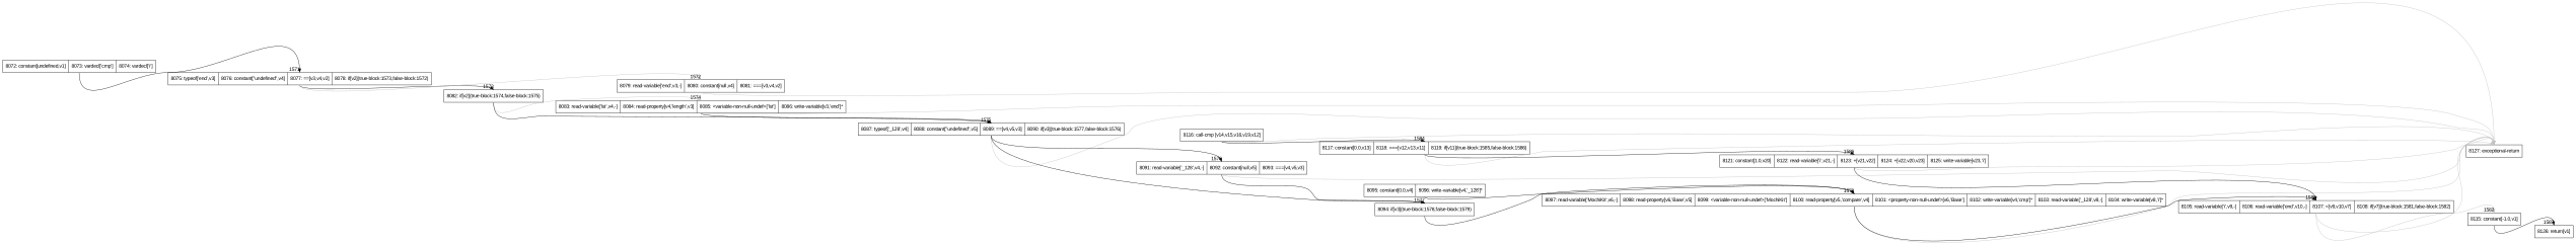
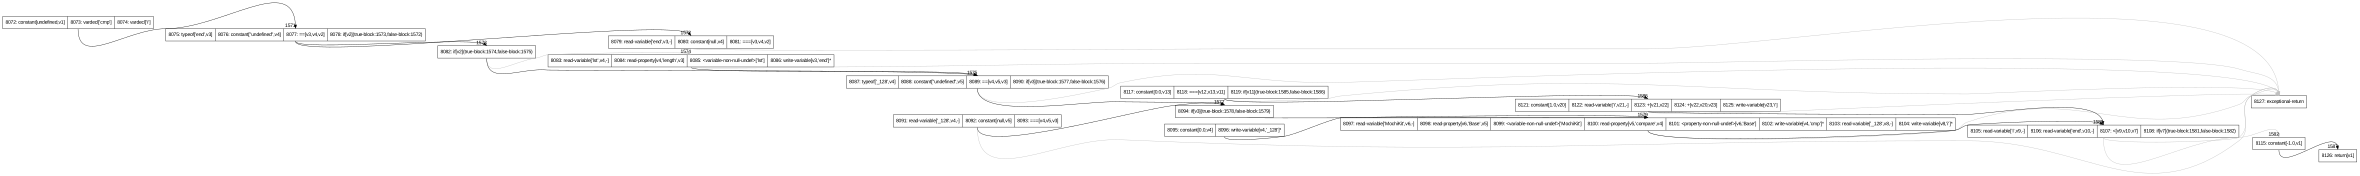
  digraph {
    fontname="Liberation Sans"
    rankdir=LR
    node [fontname="Liberation Sans" shape=record]
    edge [fontname="Liberation Sans" headport=n tailport=s]
    n1 [label="{8072: constant[undefined,v1]|8073: vardecl['cmp']|8074: vardecl['i']}"]
    n2 [label="{8075: typeof['end',v3]|8076: constant[\"undefined\",v4]|8077: ==[v3,v4,v2]|8078: if[v2](true-block:1573,false-block:1572)}"]
    n3 [label="{8082: if[v2](true-block:1574,false-block:1575)}"]
    n4 [label="{8079: read-variable['end',v3,-]|8080: constant[null,v4]|8081: ===[v3,v4,v2]}"]
    n5 [label="{8083: read-variable['lst',v4,-]|8084: read-property[v4,'length',v3]|8085: \<variable-non-null-undef\>['lst']|8086: write-variable[v3,'end']*}"]
    n6 [label="{8087: typeof['_128',v4]|8088: constant[\"undefined\",v5]|8089: ==[v4,v5,v3]|8090: if[v3](true-block:1577,false-block:1576)}"]
    n7 [label="{8127: exceptional-return}"]
    n8 [label="{8094: if[v3](true-block:1578,false-block:1579)}"]
    n9 [label="{8091: read-variable['_128',v4,-]|8092: constant[null,v5]|8093: ===[v4,v5,v3]}"]
    n10 [label="{8097: read-variable['MochiKit',v6,-]|8098: read-property[v6,'Base',v5]|8099: \<variable-non-null-undef\>['MochiKit']|8100: read-property[v5,'compare',v4]|8101: \<property-non-null-undef\>[v6,'Base']|8102: write-variable[v4,'cmp']*|8103: read-variable['_128',v8,-]|8104: write-variable[v8,'i']*}"]
    n11 [label="{8095: constant[0.0,v4]|8096: write-variable[v4,'_128']*}"]
    n12 [label="{8105: read-variable['i',v9,-]|8106: read-variable['end',v10,-]|8107: \<[v9,v10,v7]|8108: if[v7](true-block:1581,false-block:1582)}"]
    n13 [label="{8115: constant[-1.0,v1]}"]
    n14 [label="{8126: return[v1]}"]
-   n15 [label="{8116: call-cmp [v14,v15,v16,v19,v12]}"]
    n16 [label="{8117: constant[0.0,v13]|8118: ===[v12,v13,v11]|8119: if[v11](true-block:1585,false-block:1586)}"]
    n17 [label="{8121: constant[1.0,v20]|8122: read-variable['i',v21,-]|8123: +[v21,v22]|8124: +[v22,v20,v23]|8125: write-variable[v23,'i']}"]
    n1 -> n2 [headlabel="      1571"]
    n2 -> n3 [headlabel="      1573"]
-   n2 -> n4 [headlabel="      1572" color=gray]
+   n2 -> n4 [headlabel="      1572"]
    n3 -> n5 [color=gray headlabel="      1574"]
    n3 -> n6 [headlabel="      1575"]
    n4 -> n7 [color=gray]
    n5 -> n6
    n5 -> n7 [color=gray]
    n6 -> n7 [color=gray]
    n6 -> n8 [headlabel="      1577"]
-   n6 -> n9 [headlabel="      1576"]
    n8 -> n10 [headlabel="      1579"]
    n9 -> n7 [color=gray]
    n9 -> n8
    n10 -> n7 [color=gray]
    n10 -> n12 [headlabel="      1580"]
    n11 -> n10
    n12 -> n7 [color=gray]
    n12 -> n13 [color=gray headlabel="      1582"]
    n13 -> n14 [headlabel="      1587"]
-   n15 -> n7 [color=gray]
-   n15 -> n16 [headlabel="      1584"]
    n16 -> n7 [color=gray]
    n16 -> n17 [headlabel="      1586"]
    n17 -> n7 [color=gray]
    n17 -> n12
  }
